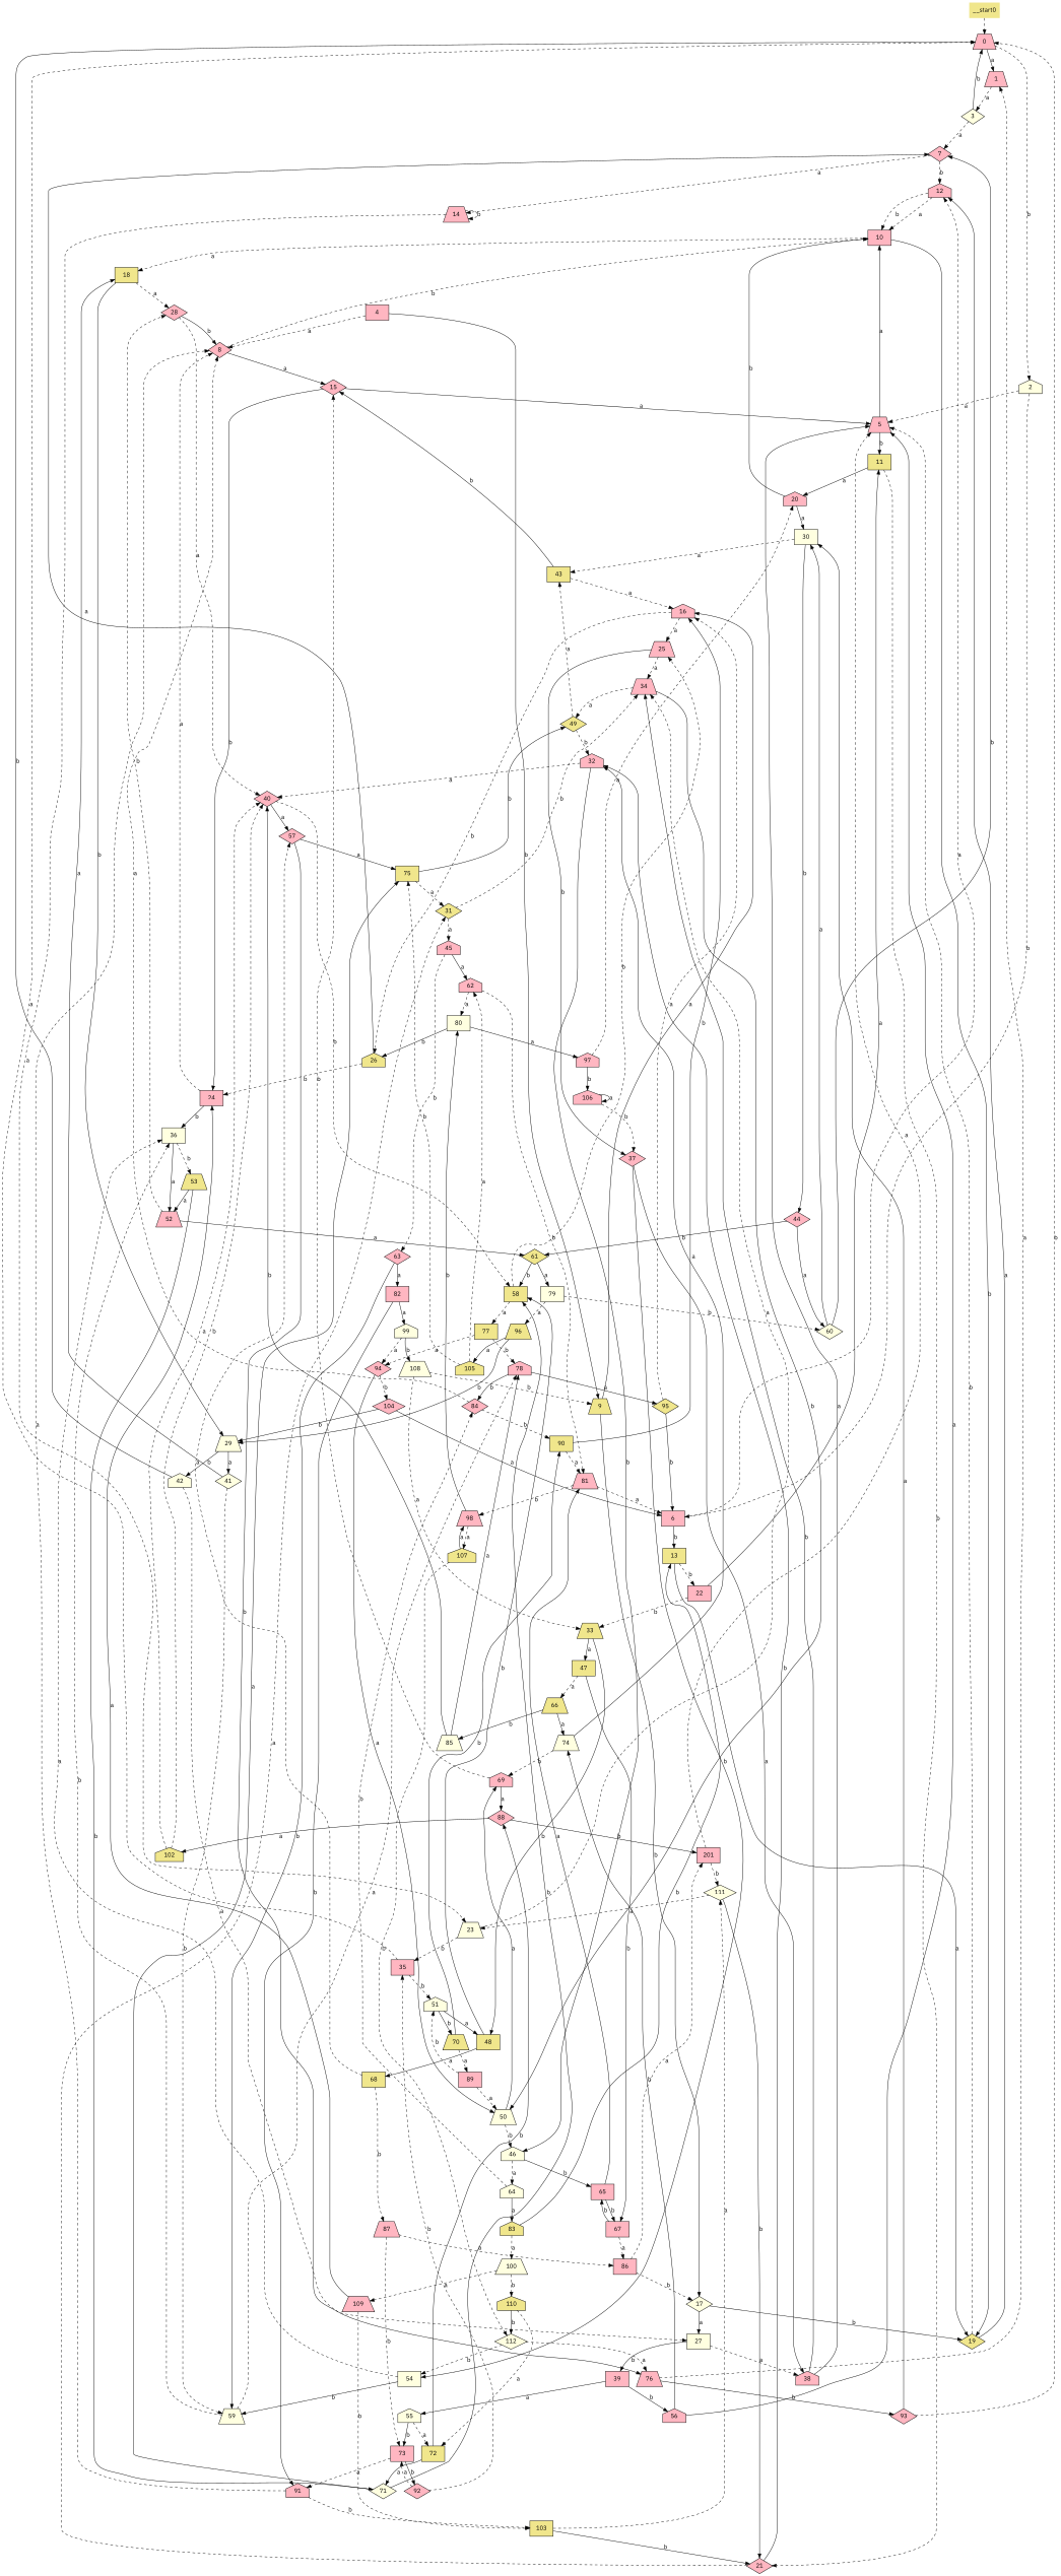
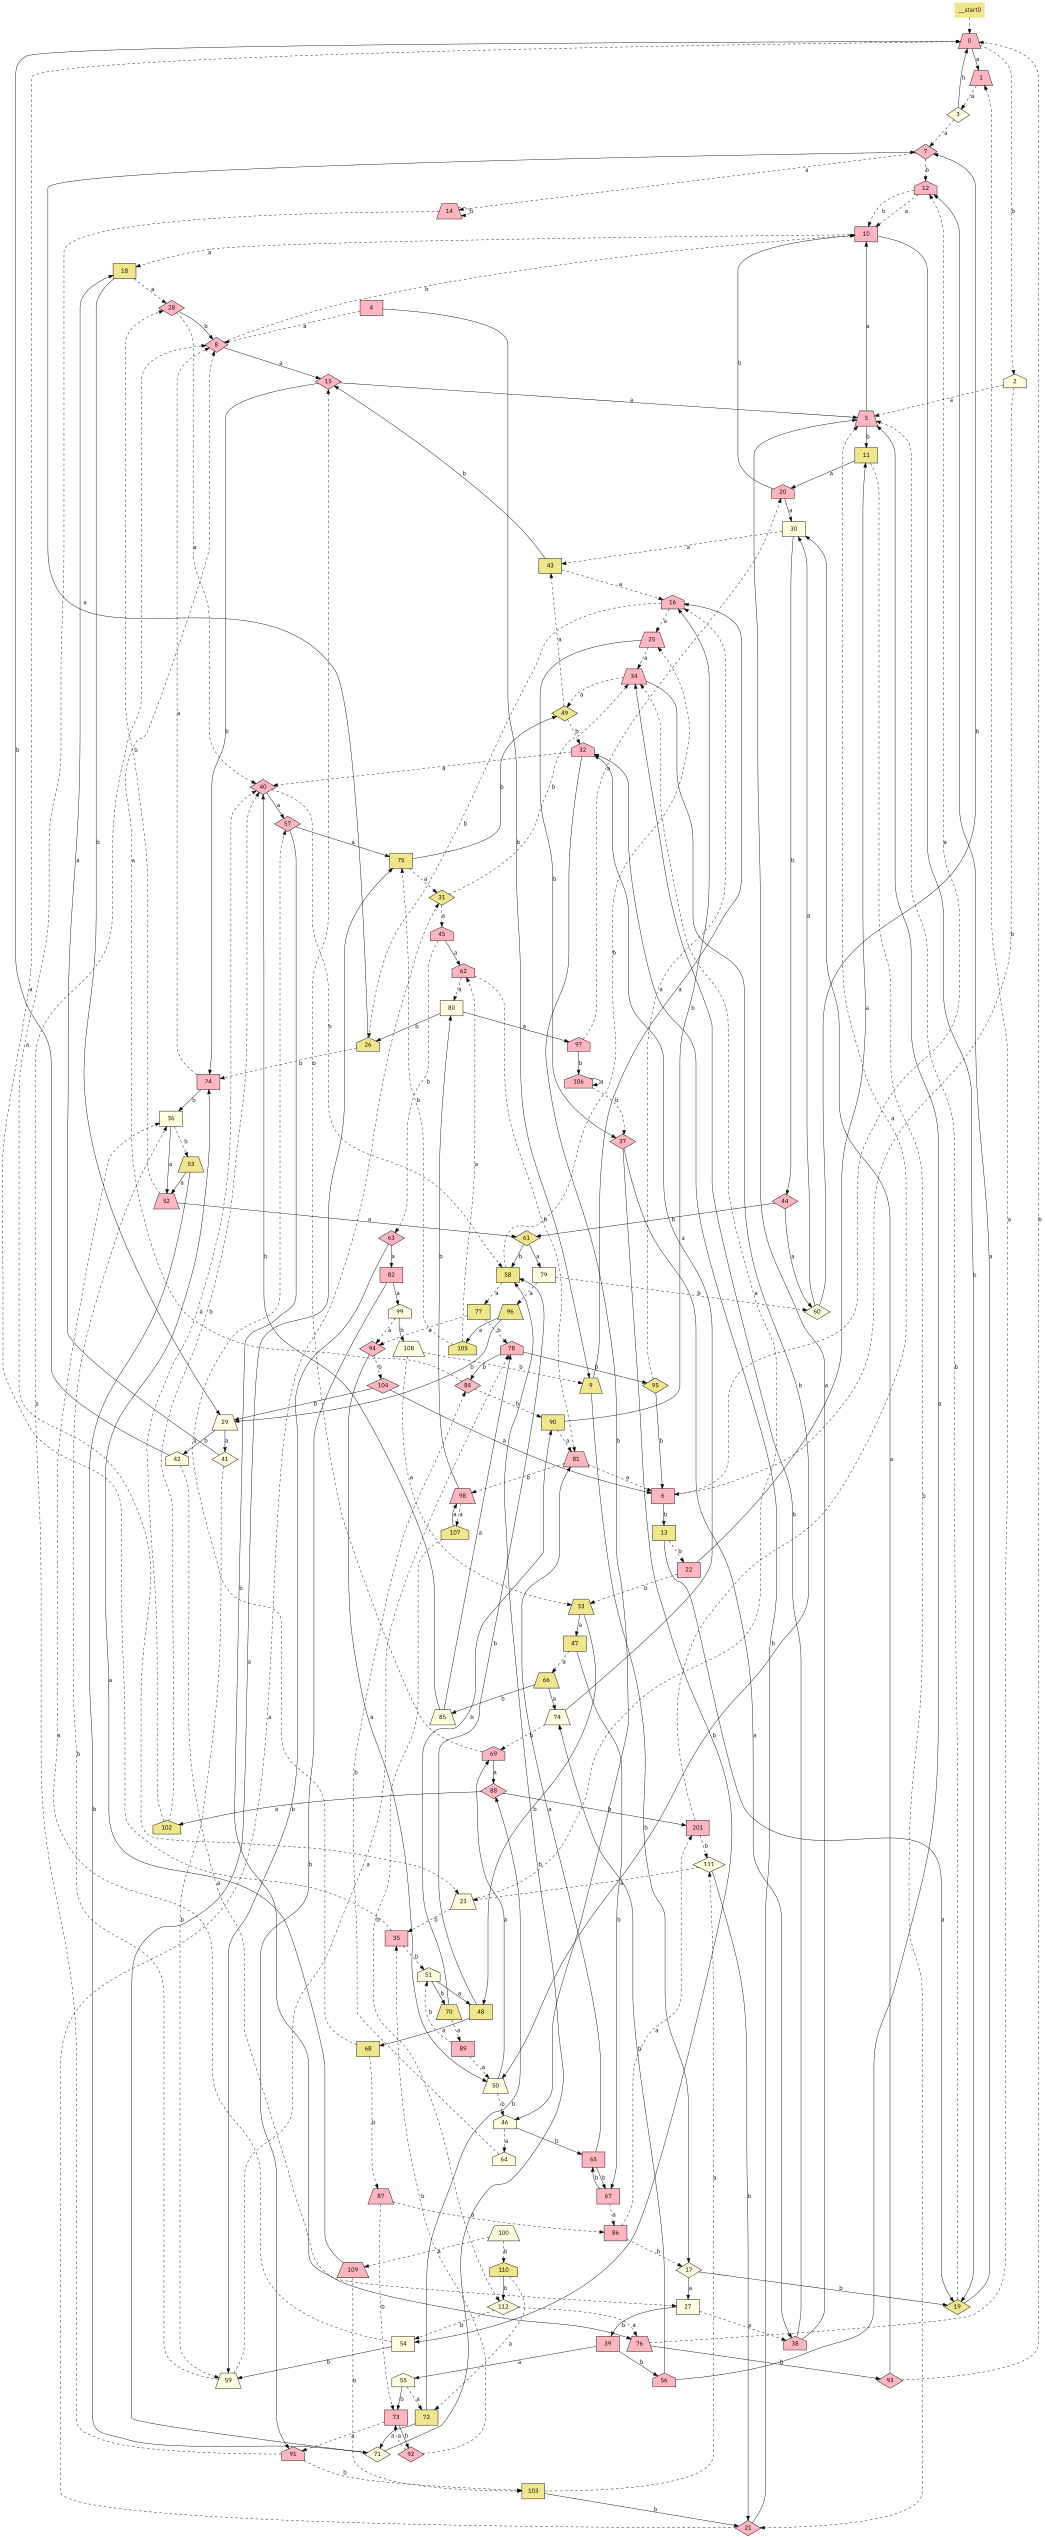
  digraph {
    fontname="IBM Plex Sans"
    node [fillcolor=lightpink fontname="IBM Plex Sans" shape=box style=filled]
    edge [fontname="IBM Plex Sans" style=solid]
    __start0 [fillcolor=khaki shape=none]
    0 [shape=trapezium]
    1 [shape=trapezium]
    2 [fillcolor=lightyellow shape=house]
    3 [fillcolor=lightyellow shape=diamond]
    5 [shape=trapezium]
    6
    7 [shape=diamond]
    8 [shape=diamond]
    4
    9 [fillcolor=khaki shape=trapezium]
    10
    11 [fillcolor=khaki]
    12 [shape=house]
    13 [fillcolor=khaki]
    14 [shape=trapezium]
    15 [shape=diamond]
    16 [shape=house]
    17 [fillcolor=lightyellow shape=diamond]
    18 [fillcolor=khaki]
    19 [fillcolor=khaki shape=diamond]
    20 [shape=house]
    21 [shape=diamond]
    22
    23 [fillcolor=lightyellow shape=trapezium]
    24
    25 [shape=trapezium]
    26 [fillcolor=khaki shape=house]
    27 [fillcolor=lightyellow]
    28 [shape=diamond]
    29 [fillcolor=lightyellow shape=trapezium]
    30 [fillcolor=lightyellow]
    31 [fillcolor=khaki shape=diamond]
    32 [shape=house]
    33 [fillcolor=khaki shape=trapezium]
    34 [shape=trapezium]
    35
    36 [fillcolor=lightyellow]
    37 [shape=diamond]
    38 [shape=house]
    39
    40 [shape=diamond]
    41 [fillcolor=lightyellow shape=diamond]
    42 [fillcolor=lightyellow shape=house]
    43 [fillcolor=khaki]
    44 [shape=diamond]
    45 [shape=house]
    46 [fillcolor=lightyellow shape=house]
    47 [fillcolor=khaki]
    48 [fillcolor=khaki]
    49 [fillcolor=khaki shape=diamond]
    50 [fillcolor=lightyellow shape=trapezium]
    51 [fillcolor=lightyellow shape=house]
    52 [shape=trapezium]
    53 [fillcolor=khaki shape=trapezium]
    54 [fillcolor=lightyellow]
    55 [fillcolor=lightyellow shape=house]
    56 [shape=house]
    57 [shape=diamond]
    58 [fillcolor=khaki]
    59 [fillcolor=lightyellow shape=trapezium]
    60 [fillcolor=lightyellow shape=diamond]
    61 [fillcolor=khaki shape=diamond]
    62 [shape=house]
    63 [shape=diamond]
    64 [fillcolor=lightyellow shape=house]
    65
    66 [fillcolor=khaki shape=trapezium]
    67
    68 [fillcolor=khaki]
    69 [shape=house]
    70 [fillcolor=khaki shape=trapezium]
    71 [fillcolor=lightyellow shape=diamond]
    72 [fillcolor=khaki]
    73
    74 [fillcolor=lightyellow shape=trapezium]
    75 [fillcolor=khaki]
    76 [shape=trapezium]
    77 [fillcolor=khaki]
    78 [shape=house]
    79 [fillcolor=lightyellow]
    80 [fillcolor=lightyellow]
    81 [shape=trapezium]
    82
-   83 [fillcolor=khaki shape=house]
    84 [shape=diamond]
    85 [fillcolor=lightyellow shape=trapezium]
    86
    87 [shape=trapezium]
    88 [shape=diamond]
    89
    90 [fillcolor=khaki]
    91 [shape=house]
    92 [shape=diamond]
    93 [shape=diamond]
    94 [shape=diamond]
    95 [fillcolor=khaki shape=diamond]
    96 [fillcolor=khaki shape=trapezium]
    97 [shape=house]
    98 [shape=trapezium]
    99 [fillcolor=lightyellow shape=house]
    100 [fillcolor=lightyellow shape=trapezium]
    n103 [label=201]
    102 [fillcolor=khaki shape=house]
    103 [fillcolor=khaki]
    104 [shape=diamond]
    105 [fillcolor=khaki shape=house]
    106 [shape=house]
    107 [fillcolor=khaki shape=house]
    108 [fillcolor=lightyellow shape=trapezium]
    109 [shape=trapezium]
    110 [fillcolor=khaki shape=house]
    111 [fillcolor=lightyellow shape=diamond]
    112 [fillcolor=lightyellow shape=diamond]
    __start0 -> 0 [style=dashed]
    0 -> 1 [label=a]
    0 -> 2 [label=b style=dashed]
    1 -> 3 [label=a style=dashed]
    2 -> 5 [label=a style=dashed]
    2 -> 6 [label=b style=dashed]
    3 -> 0 [label=b]
    3 -> 7 [label=a style=dashed]
    5 -> 10 [label=a]
    5 -> 11 [label=b]
    6 -> 12 [label=a style=dashed]
    6 -> 13 [label=b]
    7 -> 12 [label=b style=dashed]
    7 -> 14 [label=a style=dashed]
    8 -> 10 [label=b style=dashed]
    8 -> 15 [label=a]
    4 -> 8 [label=a style=dashed]
    4 -> 9 [label=b]
    9 -> 16 [label=a]
    9 -> 17 [label=b]
    10 -> 18 [label=a style=dashed]
    10 -> 19 [label=b]
    11 -> 20 [label=a]
    11 -> 21 [label=b style=dashed]
    12 -> 10 [label=a style=dashed]
    12 -> 10 [label=b style=dashed]
    13 -> 19 [label=a]
    13 -> 22 [label=b style=dashed]
    14 -> 14 [label=b style=dashed]
    14 -> 23 [label=a style=dashed]
    15 -> 5 [label=a]
    15 -> 24 [label=b]
    16 -> 25 [label=a style=dashed]
    16 -> 26 [label=b style=dashed]
    17 -> 19 [label=b]
    17 -> 27 [label=a]
    18 -> 28 [label=a style=dashed]
    18 -> 29 [label=b]
    19 -> 5 [label=b style=dashed]
    19 -> 12 [label=a]
    20 -> 10 [label=b]
    20 -> 30 [label=a]
    21 -> 31 [label=a style=dashed]
    21 -> 32 [label=b]
    22 -> 11 [label=a]
    22 -> 33 [label=b style=dashed]
    23 -> 34 [label=a style=dashed]
    23 -> 35 [label=b style=dashed]
    24 -> 8 [label=a style=dashed]
    24 -> 36 [label=b]
    25 -> 34 [label=a style=dashed]
    25 -> 37 [label=b]
    26 -> 7 [label=a]
    26 -> 24 [label=b style=dashed]
    27 -> 38 [label=a style=dashed]
    27 -> 39 [label=b]
    28 -> 8 [label=b]
    28 -> 40 [label=a style=dashed]
    29 -> 41 [label=a]
    29 -> 42 [label=b]
    30 -> 43 [label=a style=dashed]
    30 -> 44 [label=b]
    31 -> 34 [label=b style=dashed]
    31 -> 45 [label=a style=dashed]
    32 -> 40 [label=a style=dashed]
    32 -> 46 [label=b]
    33 -> 47 [label=a]
    33 -> 48 [label=b]
    34 -> 49 [label=a style=dashed]
    34 -> 50 [label=b]
    35 -> 0 [label=a style=dashed]
    35 -> 51 [label=b style=dashed]
    36 -> 52 [label=a]
    36 -> 53 [label=b style=dashed]
    37 -> 38 [label=a]
    37 -> 54 [label=b]
    38 -> 5 [label=a]
    38 -> 34 [label=b]
    39 -> 55 [label=a]
    39 -> 56 [label=b]
    40 -> 57 [label=a]
    40 -> 58 [label=b style=dashed]
    41 -> 18 [label=a]
    41 -> 59 [label=b style=dashed]
    42 -> 0 [label=b]
    42 -> 27 [label=a style=dashed]
    43 -> 15 [label=b]
    43 -> 16 [label=a style=dashed]
    44 -> 60 [label=a]
    44 -> 61 [label=b]
    45 -> 62 [label=a]
    45 -> 63 [label=b style=dashed]
    46 -> 64 [label=a style=dashed]
    46 -> 65 [label=b]
    47 -> 66 [label=a style=dashed]
    47 -> 67 [label=b]
    48 -> 58 [label=b]
    48 -> 68 [label=a]
    49 -> 32 [label=b style=dashed]
    49 -> 43 [label=a style=dashed]
    50 -> 46 [label=b style=dashed]
    50 -> 69 [label=a]
    51 -> 48 [label=a]
    51 -> 70 [label=b]
    52 -> 28 [label=b style=dashed]
    52 -> 61 [label=a]
    53 -> 52 [label=a]
    53 -> 71 [label=b]
    54 -> 36 [label=a style=dashed]
    54 -> 59 [label=b]
    55 -> 72 [label=a style=dashed]
    55 -> 73 [label=b]
    56 -> 5 [label=a]
    56 -> 74 [label=b]
    57 -> 75 [label=a]
    57 -> 76 [label=b]
    58 -> 25 [label=b style=dashed]
    58 -> 77 [label=a style=dashed]
    59 -> 36 [label=b style=dashed]
    59 -> 78 [label=a style=dashed]
    60 -> 7 [label=b]
    60 -> 30 [label=a]
    61 -> 58 [label=b]
    61 -> 79 [label=a]
    62 -> 80 [label=a style=dashed]
    62 -> 81 [label=b style=dashed]
    63 -> 59 [label=b]
    63 -> 82 [label=a]
-   64 -> 83 [label=a]
    64 -> 84 [label=b style=dashed]
    65 -> 67 [label=b]
    65 -> 81 [label=a]
    66 -> 74 [label=a]
    66 -> 85 [label=b]
    67 -> 65 [label=b]
    67 -> 86 [label=a style=dashed]
    68 -> 57 [label=a style=dashed]
    68 -> 87 [label=b style=dashed]
    69 -> 15 [label=b style=dashed]
    69 -> 88 [label=a]
    70 -> 89 [label=a style=dashed]
    70 -> 90 [label=b]
    71 -> 58 [label=b]
    71 -> 75 [label=a]
    72 -> 71 [label=a]
    72 -> 88 [label=b]
    73 -> 91 [label=a style=dashed]
    73 -> 92 [label=b]
    74 -> 32 [label=a]
    74 -> 69 [label=b style=dashed]
    75 -> 31 [label=a style=dashed]
    75 -> 49 [label=b]
    76 -> 1 [label=a style=dashed]
    76 -> 93 [label=b]
    77 -> 78 [label=b style=dashed]
    77 -> 94 [label=a style=dashed]
    78 -> 84 [label=b]
-   78 -> 95 [label=a]
+   78 -> 95 [label=b]
    79 -> 60 [label=b style=dashed]
    79 -> 96 [label=a style=dashed]
    80 -> 26 [label=b]
    80 -> 97 [label=a]
    81 -> 6 [label=a style=dashed]
    81 -> 98 [label=b style=dashed]
    82 -> 91 [label=b]
    82 -> 99 [label=a]
-   83 -> 13 [label=b]
-   83 -> 100 [label=a style=dashed]
    84 -> 8 [label=a style=dashed]
    84 -> 90 [label=b style=dashed]
    85 -> 40 [label=b]
    85 -> 78 [label=a]
    86 -> 17 [label=b style=dashed]
    86 -> n103 [label=a style=dashed]
    87 -> 73 [label=b style=dashed]
    87 -> 86 [label=a style=dashed]
    88 -> n103 [label=b]
    88 -> 102 [label=a]
    89 -> 50 [label=a style=dashed]
    89 -> 51 [label=b style=dashed]
    90 -> 16 [label=b]
    90 -> 81 [label=a style=dashed]
    91 -> 8 [label=a style=dashed]
    91 -> 103 [label=b style=dashed]
    92 -> 35 [label=b style=dashed]
    92 -> 73 [label=a style=dashed]
    93 -> 0 [label=b style=dashed]
    93 -> 30 [label=a]
    94 -> 50 [label=a]
    94 -> 104 [label=b style=dashed]
    95 -> 6 [label=b]
    95 -> 16 [label=a style=dashed]
    96 -> 29 [label=b]
    96 -> 105 [label=a]
    97 -> 20 [label=a style=dashed]
    97 -> 106 [label=b]
    98 -> 80 [label=b]
    98 -> 107 [label=a style=dashed]
    99 -> 94 [label=a style=dashed]
    99 -> 108 [label=b]
    100 -> 109 [label=a style=dashed]
    100 -> 110 [label=b style=dashed]
    n103 -> 5 [label=a style=dashed]
    n103 -> 111 [label=b style=dashed]
    102 -> 40 [label=a style=dashed]
    102 -> 40 [label=b style=dashed]
    103 -> 21 [label=b]
    103 -> 111 [label=a style=dashed]
    104 -> 6 [label=a]
    104 -> 29 [label=b]
    105 -> 62 [label=a style=dashed]
    105 -> 75 [label=b style=dashed]
    106 -> 37 [label=b style=dashed]
    106 -> 106 [label=a]
    107 -> 98 [label=a]
    107 -> 112 [label=b style=dashed]
    108 -> 9 [label=b style=dashed]
    108 -> 33 [label=a style=dashed]
    109 -> 24 [label=a]
    109 -> 103 [label=b style=dashed]
    110 -> 72 [label=a style=dashed]
    110 -> 112 [label=b]
    111 -> 21 [label=b]
    111 -> 23 [label=a style=dashed]
    112 -> 54 [label=b style=dashed]
    112 -> 76 [label=a style=dashed]
  }
